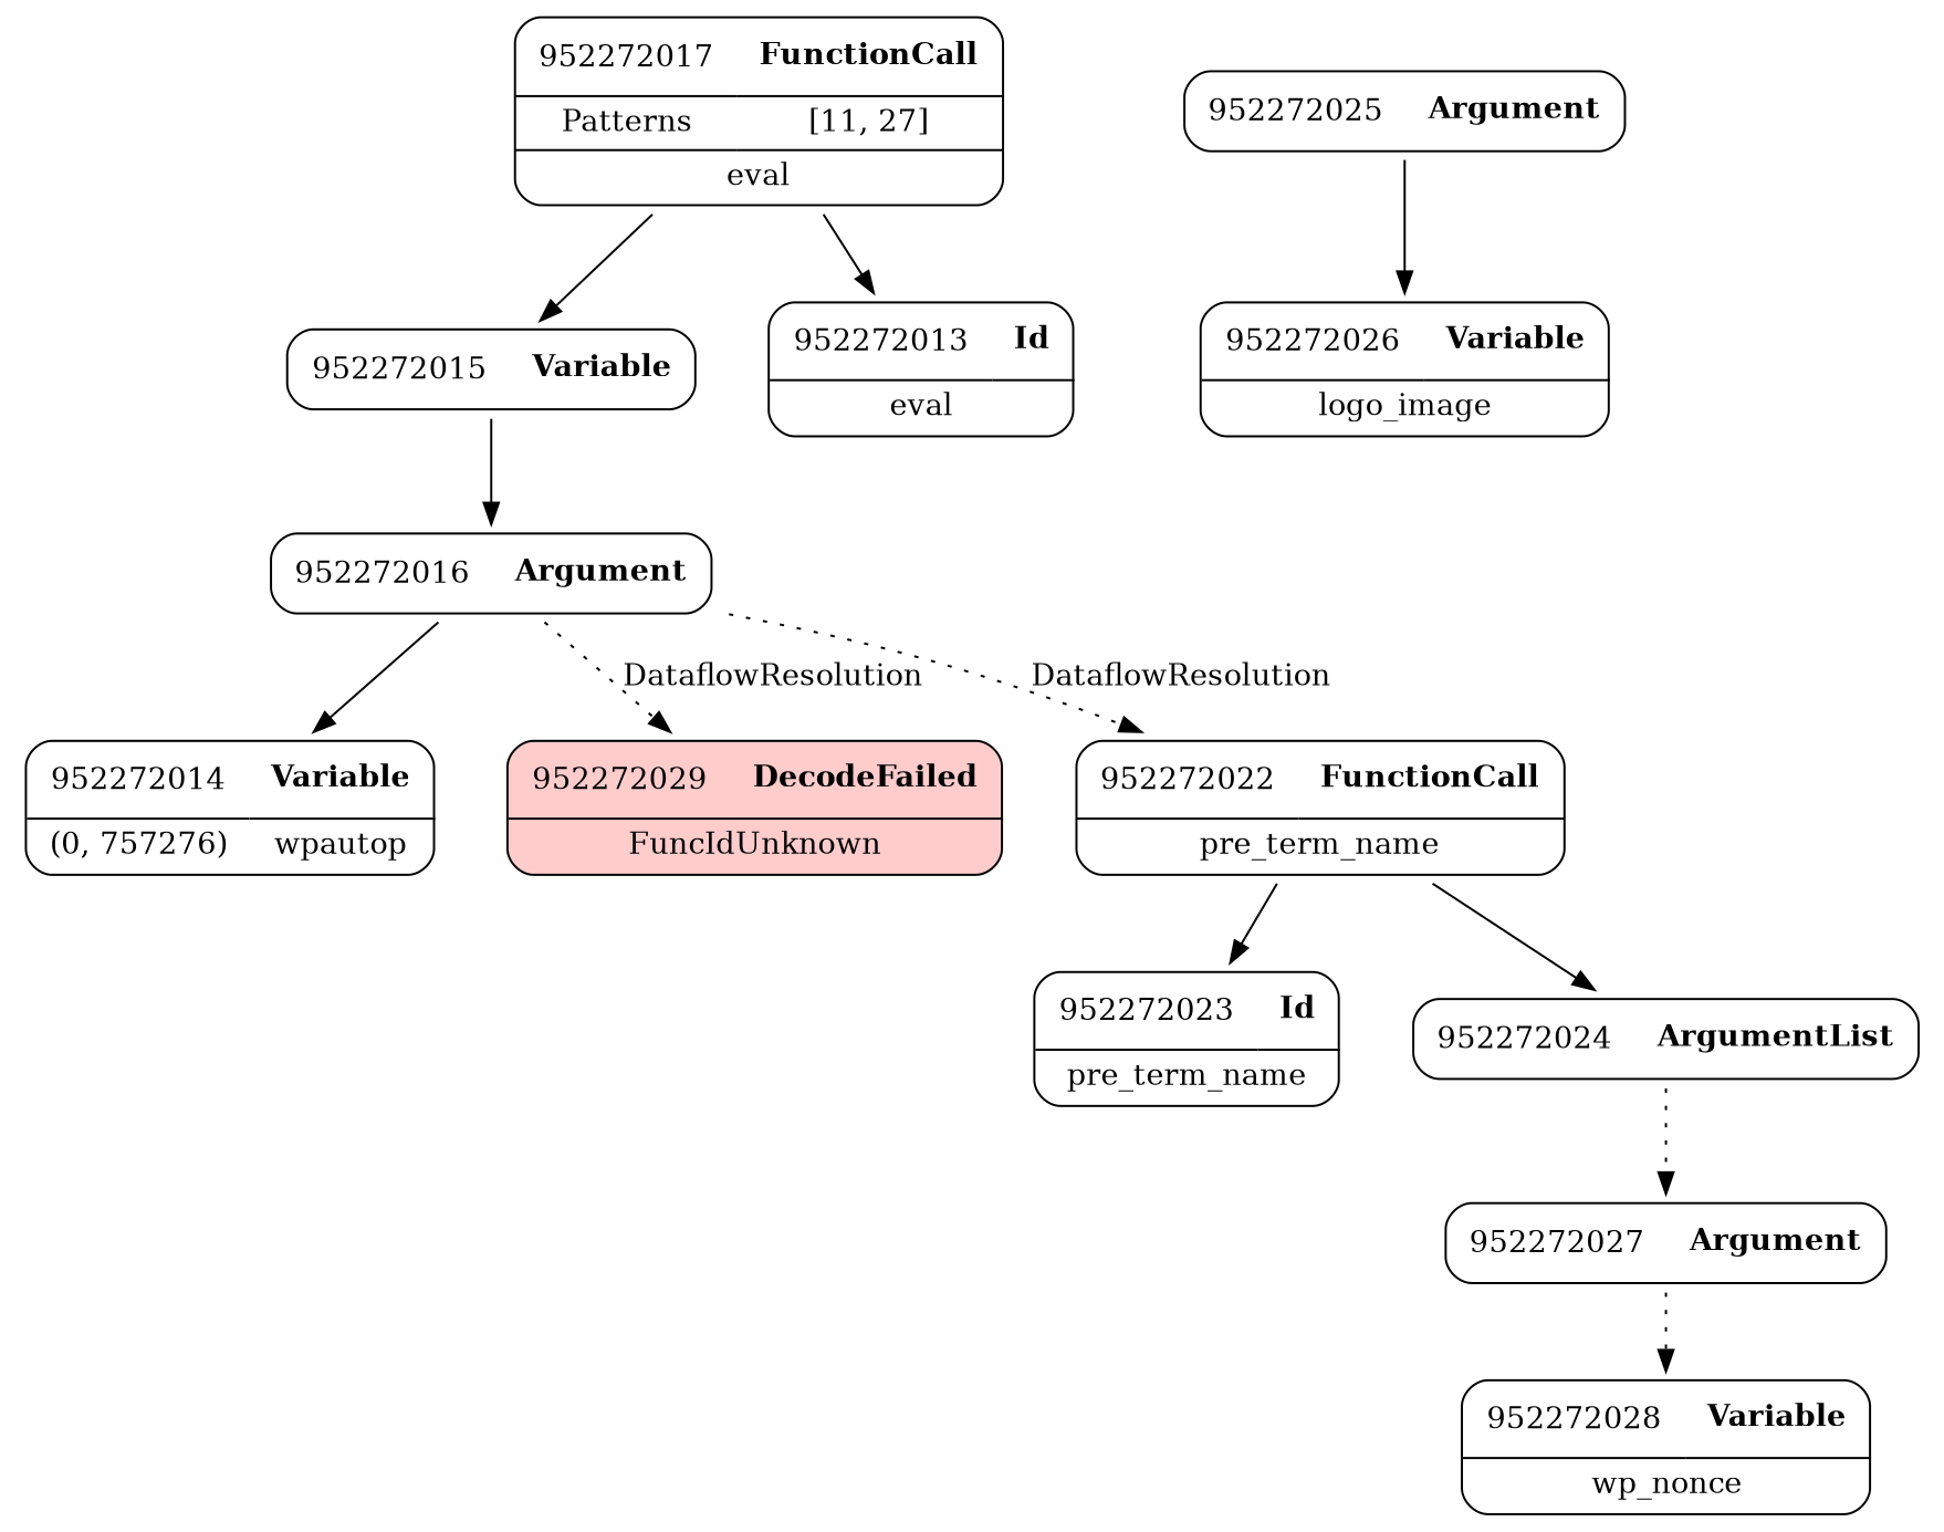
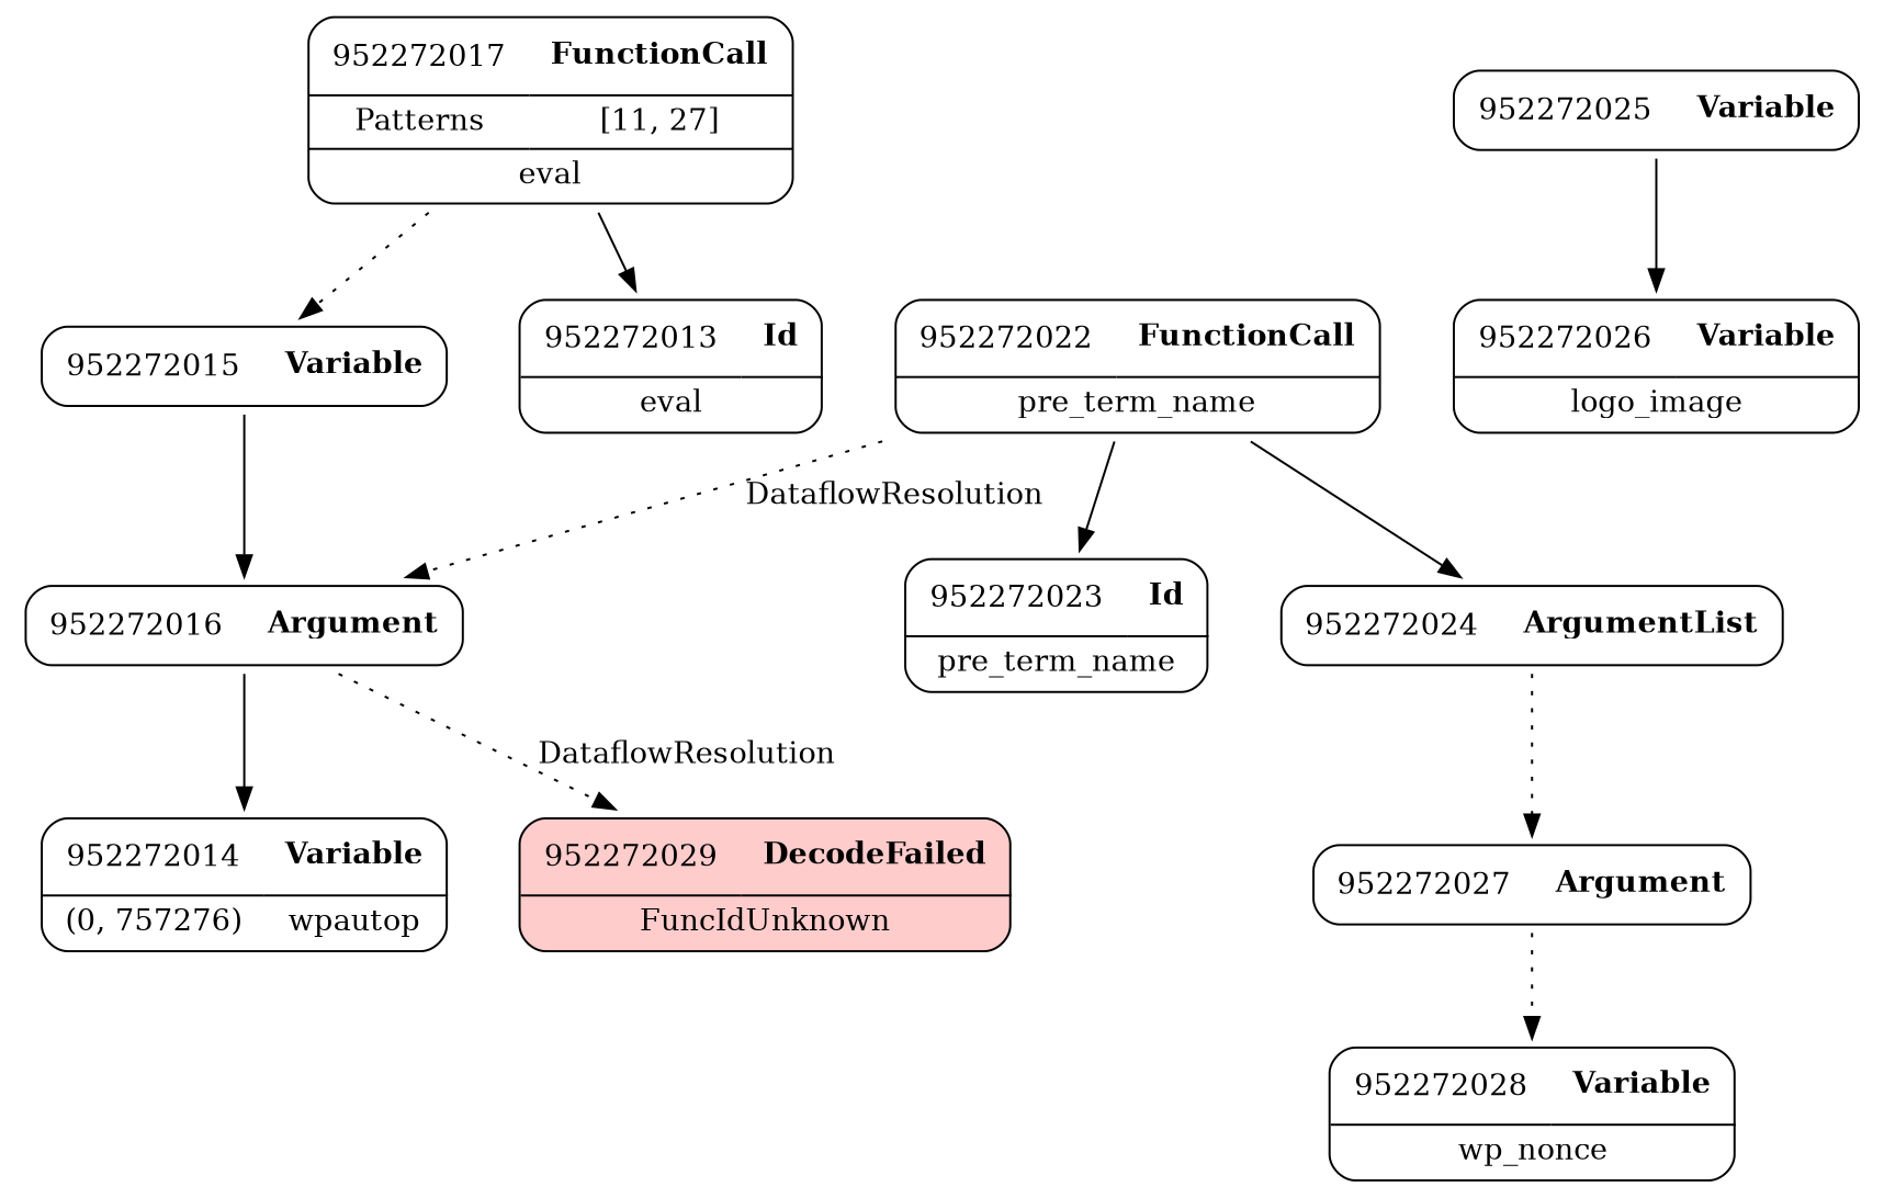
  digraph {
    node [shape=none]
    edge [weight=2]
    n1 [label=<<TABLE border='1' cellspacing='0' cellpadding='10' style='rounded' ><TR><TD border='0'>952272014</TD><TD border='0'><B>Variable</B></TD></TR><HR/><TR><TD border='0' cellpadding='5'>(0, 757276)</TD><TD border='0' cellpadding='5'>wpautop</TD></TR></TABLE>>]
    n2 [label=<<TABLE border='1' cellspacing='0' cellpadding='10' style='rounded' ><TR><TD border='0'>952272015</TD><TD border='0'><B>Variable</B></TD></TR></TABLE>>]
    n3 [label=<<TABLE border='1' cellspacing='0' cellpadding='10' style='rounded' ><TR><TD border='0'>952272016</TD><TD border='0'><B>Argument</B></TD></TR></TABLE>>]
    n4 [label=<<TABLE border='1' cellspacing='0' cellpadding='10' style='rounded' bgcolor='#FFCCCC' ><TR><TD border='0'>952272029</TD><TD border='0'><B>DecodeFailed</B></TD></TR><HR/><TR><TD border='0' cellpadding='5' colspan='2'>FuncIdUnknown</TD></TR></TABLE>>]
    n5 [label=<<TABLE border='1' cellspacing='0' cellpadding='10' style='rounded' ><TR><TD border='0'>952272022</TD><TD border='0'><B>FunctionCall</B></TD></TR><HR/><TR><TD border='0' cellpadding='5' colspan='2'>pre_term_name</TD></TR></TABLE>>]
    n6 [label=<<TABLE border='1' cellspacing='0' cellpadding='10' style='rounded' ><TR><TD border='0'>952272023</TD><TD border='0'><B>Id</B></TD></TR><HR/><TR><TD border='0' cellpadding='5' colspan='2'>pre_term_name</TD></TR></TABLE>>]
    n7 [label=<<TABLE border='1' cellspacing='0' cellpadding='10' style='rounded' ><TR><TD border='0'>952272024</TD><TD border='0'><B>ArgumentList</B></TD></TR></TABLE>>]
    n8 [label=<<TABLE border='1' cellspacing='0' cellpadding='10' style='rounded' ><TR><TD border='0'>952272013</TD><TD border='0'><B>Id</B></TD></TR><HR/><TR><TD border='0' cellpadding='5' colspan='2'>eval</TD></TR></TABLE>>]
    n9 [label=<<TABLE border='1' cellspacing='0' cellpadding='10' style='rounded' ><TR><TD border='0'>952272027</TD><TD border='0'><B>Argument</B></TD></TR></TABLE>>]
    n10 [label=<<TABLE border='1' cellspacing='0' cellpadding='10' style='rounded' ><TR><TD border='0'>952272017</TD><TD border='0'><B>FunctionCall</B></TD></TR><HR/><TR><TD border='0' cellpadding='5'>Patterns</TD><TD border='0' cellpadding='5'>[11, 27]</TD></TR><HR/><TR><TD border='0' cellpadding='5' colspan='2'>eval</TD></TR></TABLE>>]
    n11 [label=<<TABLE border='1' cellspacing='0' cellpadding='10' style='rounded' ><TR><TD border='0'>952272028</TD><TD border='0'><B>Variable</B></TD></TR><HR/><TR><TD border='0' cellpadding='5' colspan='2'>wp_nonce</TD></TR></TABLE>>]
-   n12 [label=<<TABLE border='1' cellspacing='0' cellpadding='10' style='rounded' ><TR><TD border='0'>952272025</TD><TD border='0'><B>Argument</B></TD></TR></TABLE>>]
+   n12 [label=<<TABLE border='1' cellspacing='0' cellpadding='10' style='rounded' ><TR><TD border='0'>952272025</TD><TD border='0'><B>Variable</B></TD></TR></TABLE>>]
    n13 [label=<<TABLE border='1' cellspacing='0' cellpadding='10' style='rounded' ><TR><TD border='0'>952272026</TD><TD border='0'><B>Variable</B></TD></TR><HR/><TR><TD border='0' cellpadding='5' colspan='2'>logo_image</TD></TR></TABLE>>]
    n2 -> n3
    n3 -> n1
    n3 -> n4 [label=DataflowResolution style=dotted weight=""]
-   n3 -> n5 [label=DataflowResolution style=dotted weight=""]
+   n5 -> n3 [label=DataflowResolution style=dotted weight=""]
    n5 -> n6
    n5 -> n7
    n7 -> n9 [style=dotted]
    n9 -> n11 [style=dotted]
-   n10 -> n2
+   n10 -> n2 [style=dotted]
    n10 -> n8
    n12 -> n13
  }
